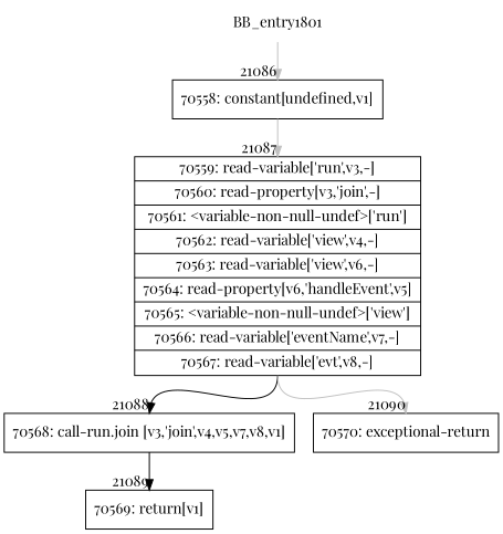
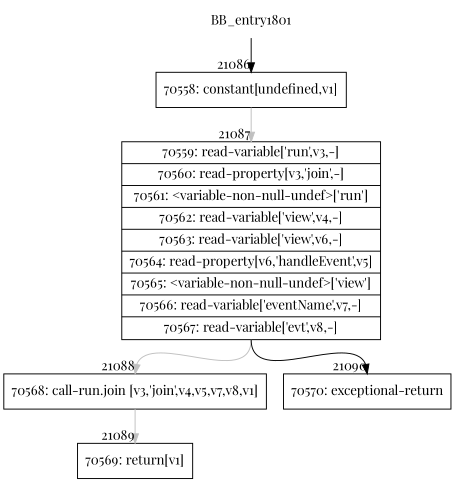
  digraph {
    fontname="Playfair Display"
    rankdir=TD
    node [fontname="Playfair Display" shape=record]
    edge [fontname="Playfair Display" headport=n tailport=s]
    n1 [label=BB_entry1801 shape=none]
    n2 [label="{70558: constant[undefined,v1]}"]
    n3 [label="{70559: read-variable['run',v3,-]|70560: read-property[v3,'join',-]|70561: \<variable-non-null-undef\>['run']|70562: read-variable['view',v4,-]|70563: read-variable['view',v6,-]|70564: read-property[v6,'handleEvent',v5]|70565: \<variable-non-null-undef\>['view']|70566: read-variable['eventName',v7,-]|70567: read-variable['evt',v8,-]}"]
    n4 [label="{70568: call-run.join [v3,'join',v4,v5,v7,v8,v1]}"]
    n5 [label="{70570: exceptional-return}"]
    n6 [label="{70569: return[v1]}"]
-   n1 -> n2 [headlabel="    21086" color=gray]
+   n1 -> n2 [headlabel="    21086"]
    n2 -> n3 [color=gray headlabel="      21087"]
-   n3 -> n4 [headlabel="      21088"]
-   n3 -> n5 [color=gray headlabel="      21090"]
-   n4 -> n6 [headlabel="      21089"]
+   n3 -> n4 [headlabel="      21088" color=gray]
+   n3 -> n5 [color=black headlabel="      21090"]
+   n4 -> n6 [headlabel="      21089" color=gray]
  }
